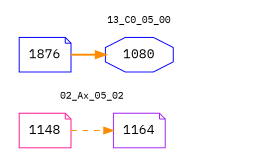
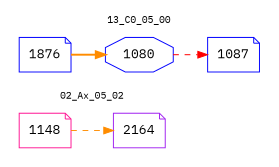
  digraph {
    fontname="IBM Plex Mono"
    rankdir=LR
    node [color=blue fontname="IBM Plex Mono" shape=note]
    edge [color=darkorange fontname="IBM Plex Mono" style=dashed]
    n1 [color=deeppink label=1148]
-   n2 [color=purple label=1164]
+   n2 [color=purple label=2164]
    n3 [label=1876]
    n4 [label=1080 shape=octagon]
+   n5 [label=1087]
    subgraph cluster_1 {
      color=white
      fontsize=10
      label="02_Ax_05_02"
      n1
      n2
    }
    subgraph cluster_2 {
      color=white
      fontsize=10
      label="13_C0_05_00"
      n3
      n4
+     n5
    }
    n1 -> n2
    n3 -> n4 [style=bold]
+   n4 -> n5 [color=red]
  }
